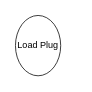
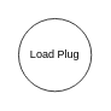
  <mxCell id="0" />
  <mxCell id="1" parent="0" />
- <mxCell id="2" value="Load Plug" style="ellipse;whiteSpace=wrap;html=1;aspect=fixed;" vertex="1" parent="1"><mxGeometry x="20" y="20" width="60" height="80" as="geometry" /></mxCell>
+ <mxCell id="2" value="Load Plug" style="ellipse;whiteSpace=wrap;html=1;aspect=fixed;" vertex="1" parent="1"><mxGeometry x="20" y="20" width="80" height="80" as="geometry" /></mxCell>
